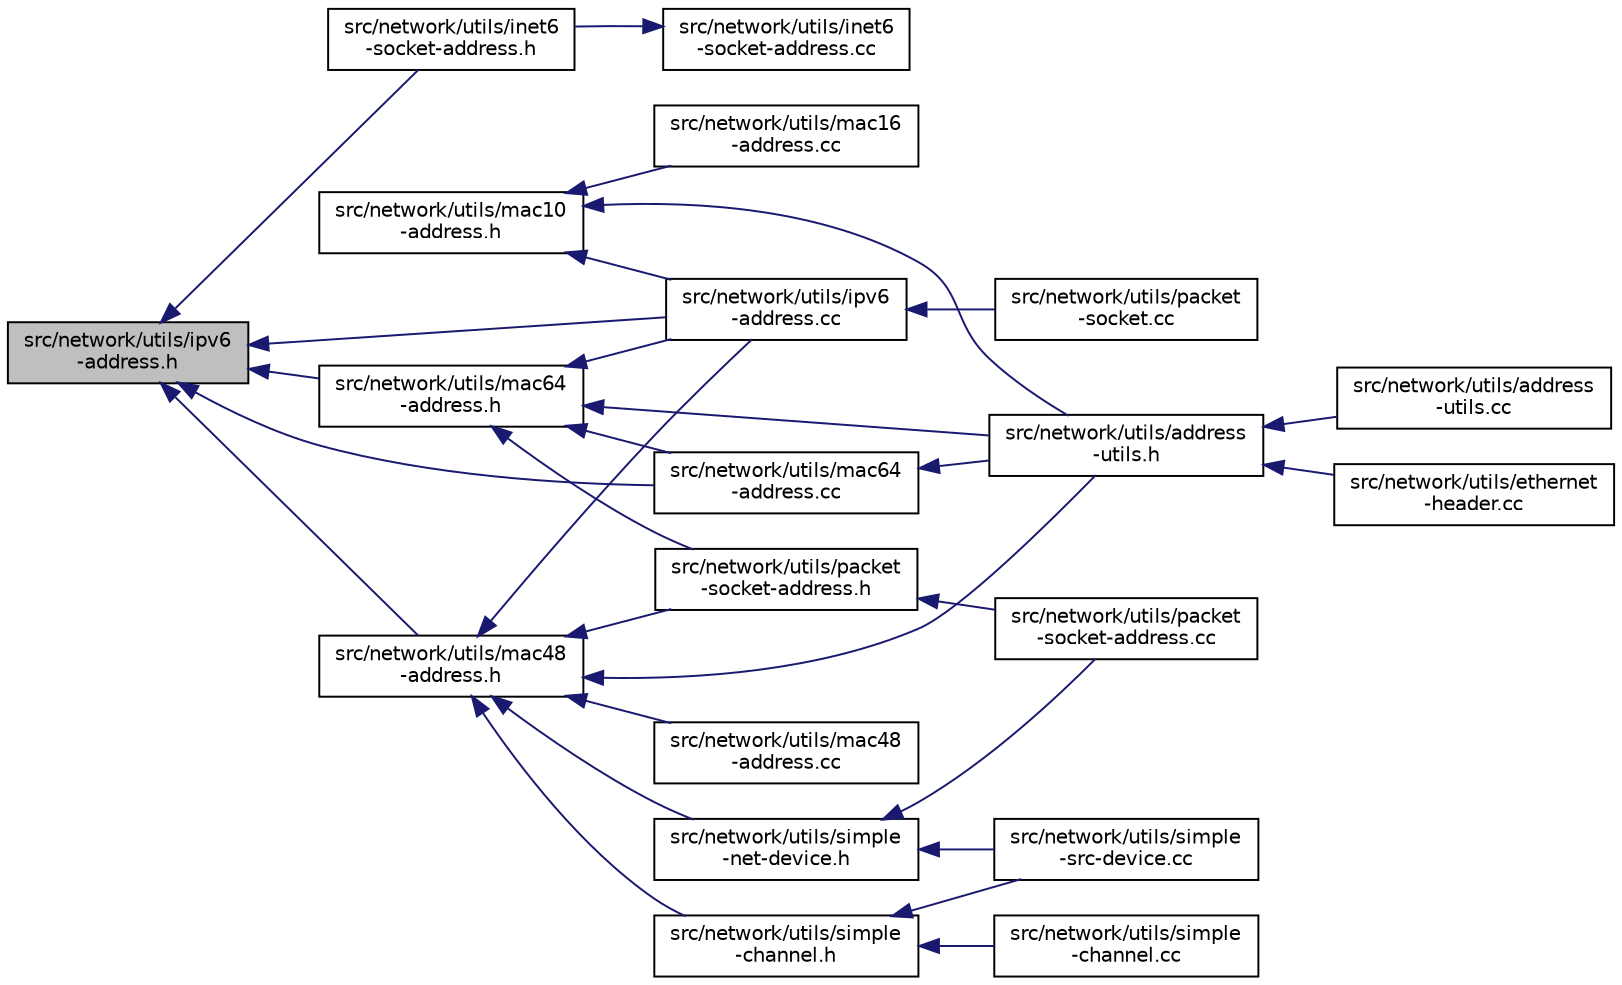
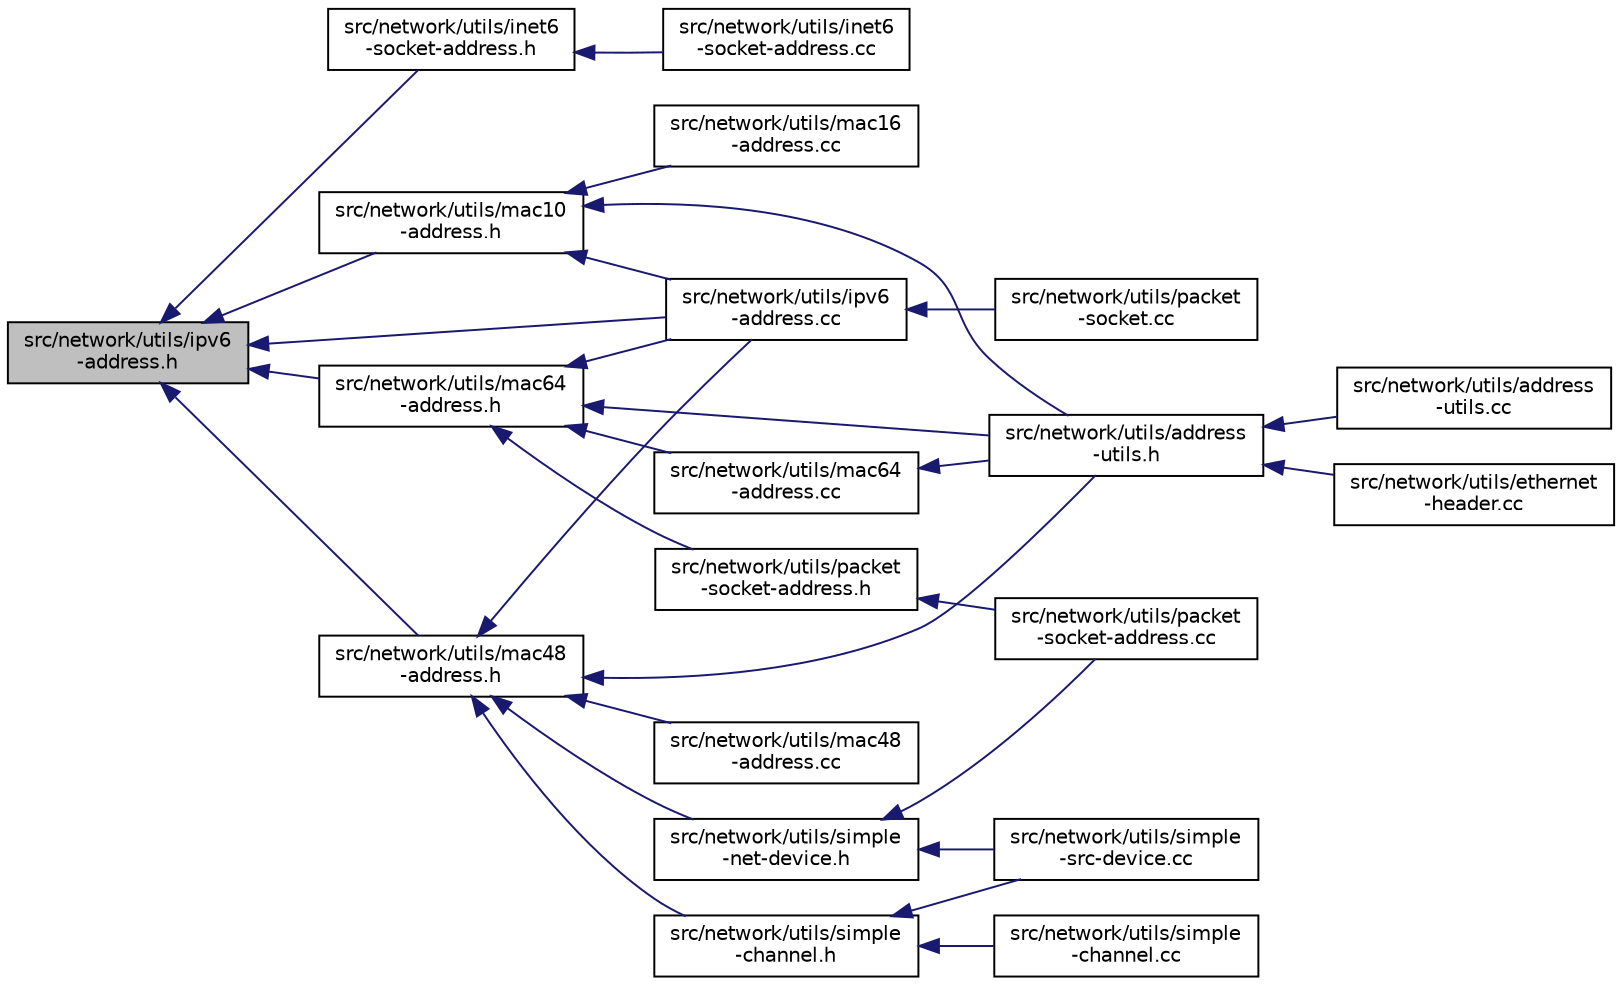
  digraph {
    rankdir=LR
    node [color=black fillcolor=white fontname=Helvetica fontsize=10 shape=record style=filled]
    edge [color=midnightblue dir=back fontname=Helvetica fontsize=10 labelfontname=Helvetica labelfontsize=10 style=solid]
    n1 [fillcolor=grey75 fontcolor=black height=0.2 label="src/network/utils/ipv6\l-address.h" width=0.4]
    n2 [height=0.2 label="src/network/utils/inet6\l-socket-address.h" width=0.4]
    n3 [height=0.2 label="src/network/utils/ipv6\l-address.cc" width=0.4]
    n4 [height=0.2 label="src/network/utils/mac10\l-address.h" width=0.4]
    n5 [height=0.2 label="src/network/utils/mac48\l-address.h" width=0.4]
    n6 [height=0.2 label="src/network/utils/mac64\l-address.h" width=0.4]
    n7 [height=0.2 label="src/network/utils/address\l-utils.h" width=0.4]
    n8 [height=0.2 label="src/network/utils/address\l-utils.cc" width=0.4]
    n9 [height=0.2 label="src/network/utils/ethernet\l-header.cc" width=0.4]
    n10 [height=0.2 label="src/network/utils/inet6\l-socket-address.cc" width=0.4]
    n11 [height=0.2 label="src/network/utils/packet\l-socket.cc" width=0.4]
    n12 [height=0.2 label="src/network/utils/mac16\l-address.cc" width=0.4]
    n13 [height=0.2 label="src/network/utils/mac48\l-address.cc" width=0.4]
    n14 [height=0.2 label="src/network/utils/packet\l-socket-address.h" width=0.4]
    n15 [height=0.2 label="src/network/utils/simple\l-channel.h" width=0.4]
    n16 [height=0.2 label="src/network/utils/simple\l-net-device.h" width=0.4]
    n17 [height=0.2 label="src/network/utils/mac64\l-address.cc" width=0.4]
    n18 [height=0.2 label="src/network/utils/packet\l-socket-address.cc" width=0.4]
    n19 [height=0.2 label="src/network/utils/simple\l-channel.cc" width=0.4]
    n20 [height=0.2 label="src/network/utils/simple\l-src-device.cc" width=0.4]
    n1 -> n2
    n1 -> n3
-   n1 -> n17
+   n1 -> n4
    n1 -> n5
    n1 -> n6
-   n10 -> n2
+   n2 -> n10
    n3 -> n11
    n4 -> n3
    n4 -> n7
    n4 -> n12
    n5 -> n3
    n5 -> n7
    n5 -> n13
-   n5 -> n14
    n5 -> n15
    n5 -> n16
    n6 -> n3
    n6 -> n7
    n6 -> n14
    n6 -> n17
    n7 -> n8
    n7 -> n9
    n14 -> n18
    n15 -> n19
    n15 -> n20
    n16 -> n18
    n16 -> n20
    n17 -> n7
  }
